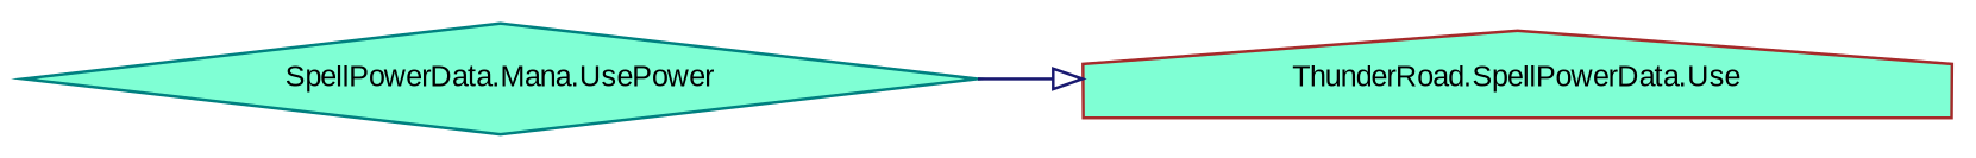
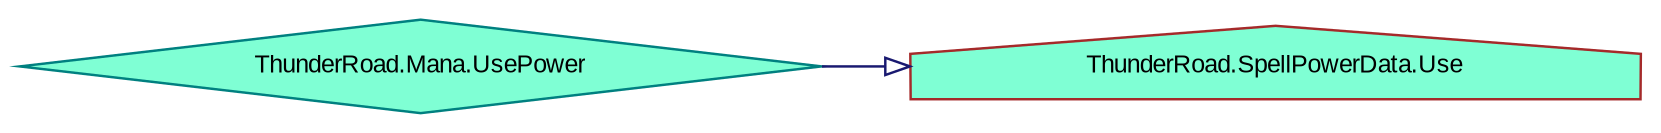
  digraph {
    rankdir=LR
    fontname="Liberation Sans"
    node [fillcolor=aquamarine fontname="Liberation Sans" fontsize=10 style=filled]
-   n1 [color=teal fontcolor=black height=0.2 label="SpellPowerData.Mana.UsePower" shape=diamond width=0.4]
+   n1 [color=teal fontcolor=black height=0.2 label="ThunderRoad.Mana.UsePower" shape=diamond width=0.4]
    n2 [color=brown height=0.2 label="ThunderRoad.SpellPowerData.Use" shape=house width=0.4]
    n1 -> n2 [color=midnightblue fontname="Liberation Sans" fontsize=10 labelfontname=Helvetica labelfontsize=10 style=solid arrowhead=onormal]
  }
